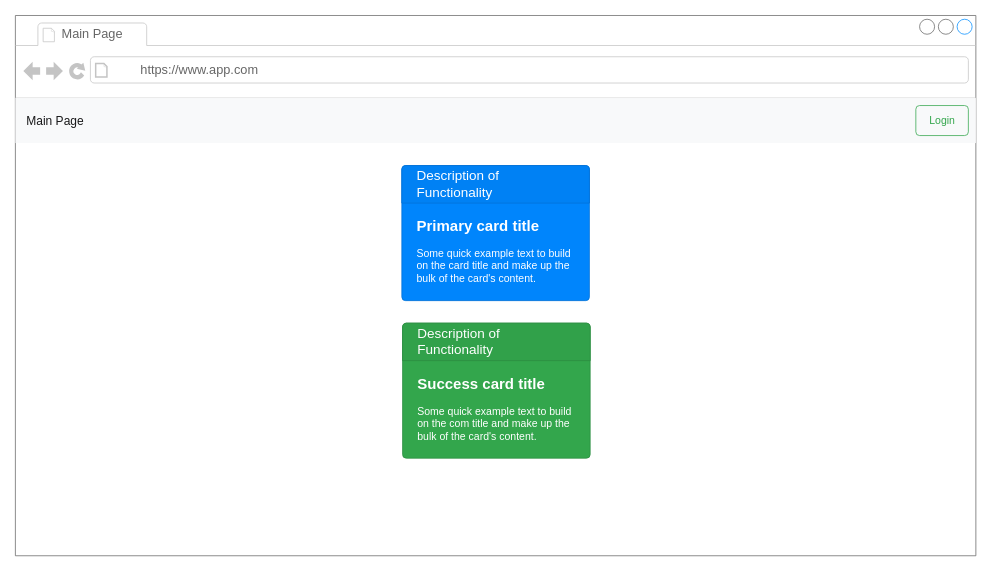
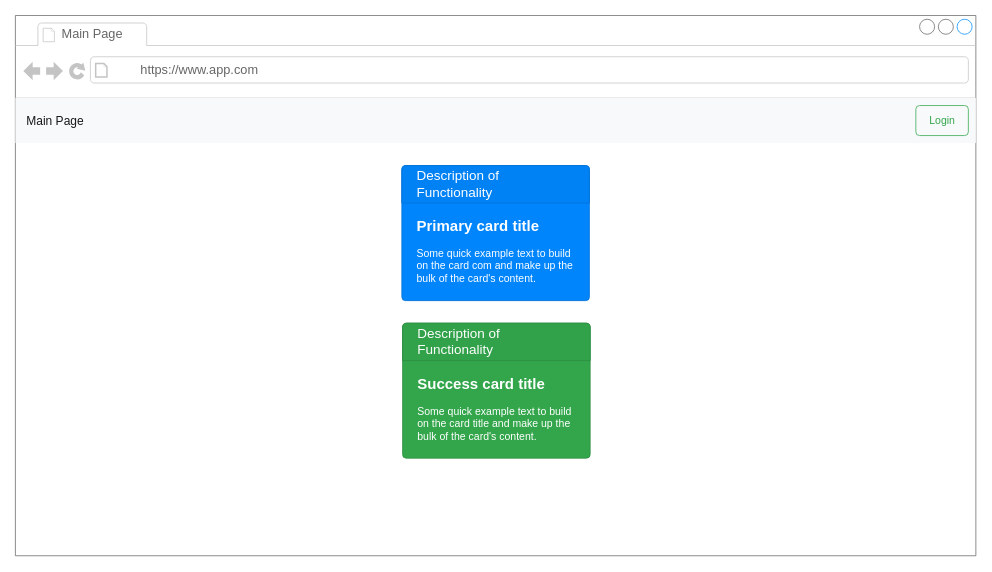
  <mxCell id="0" />
  <mxCell id="1" parent="0" />
  <mxCell id="2" value="" style="strokeWidth=1;shadow=0;dashed=0;align=center;html=1;shape=mxgraph.mockup.containers.browserWindow;rSize=0;strokeColor=#666666;strokeColor2=#008cff;strokeColor3=#c4c4c4;mainText=,;recursiveResize=0;" vertex="1" parent="1"><mxGeometry width="1280" height="720" as="geometry" x="20" y="20" /></mxCell>
  <mxCell id="3" value="Main Page" style="strokeWidth=1;shadow=0;dashed=0;align=center;html=1;shape=mxgraph.mockup.containers.anchor;fontSize=17;fontColor=#666666;align=left;" vertex="1" parent="2"><mxGeometry x="60" y="12" width="110" height="26" as="geometry" /></mxCell>
  <mxCell id="4" value="https://www.app.com" style="strokeWidth=1;shadow=0;dashed=0;align=center;html=1;shape=mxgraph.mockup.containers.anchor;rSize=0;fontSize=17;fontColor=#666666;align=left;" vertex="1" parent="2"><mxGeometry x="165" y="60" width="250" height="26" as="geometry" /></mxCell>
  <mxCell id="5" value="Main Page" style="html=1;shadow=0;dashed=0;fillColor=#F8F9FA;strokeColor=none;fontSize=16;fontColor=#181819;align=left;spacing=15;" vertex="1" parent="2"><mxGeometry y="110" width="1280" height="60" as="geometry" /></mxCell>
  <mxCell id="6" value="Login" style="html=1;shadow=0;dashed=0;shape=mxgraph.bootstrap.rrect;rSize=5;fontSize=14;fontColor=#33A64C;strokeColor=#33A64C;fillColor=none;" vertex="1" parent="5"><mxGeometry x="1" width="70" height="40" relative="1" as="geometry"><mxPoint x="-80" y="10" as="offset" /></mxGeometry></mxCell>
- <mxCell id="7" value="&lt;b&gt;&lt;font style=&quot;font-size: 20px&quot;&gt;Primary card title&lt;/font&gt;&lt;/b&gt;&lt;br style=&quot;font-size: 14px&quot;&gt;&lt;br style=&quot;font-size: 14px&quot;&gt;Some quick example text to build on the card title and make up the bulk of the card's content." style="html=1;shadow=0;dashed=0;shape=mxgraph.bootstrap.rrect;rSize=5;strokeColor=#0071D5;html=1;whiteSpace=wrap;fillColor=#0085FC;fontColor=#ffffff;verticalAlign=bottom;align=left;spacing=20;spacingBottom=0;fontSize=14;" vertex="1" parent="2"><mxGeometry x="515" y="200" width="250" height="180" as="geometry" /></mxCell>
+ <mxCell id="7" value="&lt;b&gt;&lt;font style=&quot;font-size: 20px&quot;&gt;Primary card title&lt;/font&gt;&lt;/b&gt;&lt;br style=&quot;font-size: 14px&quot;&gt;&lt;br style=&quot;font-size: 14px&quot;&gt;Some quick example text to build on the card com and make up the bulk of the card's content." style="html=1;shadow=0;dashed=0;shape=mxgraph.bootstrap.rrect;rSize=5;strokeColor=#0071D5;html=1;whiteSpace=wrap;fillColor=#0085FC;fontColor=#ffffff;verticalAlign=bottom;align=left;spacing=20;spacingBottom=0;fontSize=14;" vertex="1" parent="2"><mxGeometry x="515" y="200" width="250" height="180" as="geometry" /></mxCell>
  <mxCell id="8" value="Description of Functionality" style="html=1;shadow=0;dashed=0;shape=mxgraph.bootstrap.topButton;rSize=5;perimeter=none;whiteSpace=wrap;fillColor=#0081F4;strokeColor=#0071D5;fontColor=#ffffff;resizeWidth=1;fontSize=18;align=left;spacing=20;" vertex="1" parent="7"><mxGeometry width="250" height="50" relative="1" as="geometry" /></mxCell>
- <mxCell id="9" value="&lt;b&gt;&lt;font style=&quot;font-size: 20px&quot;&gt;Success card title&lt;/font&gt;&lt;/b&gt;&lt;br style=&quot;font-size: 14px&quot;&gt;&lt;br style=&quot;font-size: 14px&quot;&gt;Some quick example text to build on the com title and make up the bulk of the card's content." style="html=1;shadow=0;dashed=0;shape=mxgraph.bootstrap.rrect;rSize=5;strokeColor=#2B8D40;html=1;whiteSpace=wrap;fillColor=#33A64C;fontColor=#ffffff;verticalAlign=bottom;align=left;spacing=20;spacingBottom=0;fontSize=14;" vertex="1" parent="2"><mxGeometry x="516" y="410" width="250" height="180" as="geometry" /></mxCell>
+ <mxCell id="9" value="&lt;b&gt;&lt;font style=&quot;font-size: 20px&quot;&gt;Success card title&lt;/font&gt;&lt;/b&gt;&lt;br style=&quot;font-size: 14px&quot;&gt;&lt;br style=&quot;font-size: 14px&quot;&gt;Some quick example text to build on the card title and make up the bulk of the card's content." style="html=1;shadow=0;dashed=0;shape=mxgraph.bootstrap.rrect;rSize=5;strokeColor=#2B8D40;html=1;whiteSpace=wrap;fillColor=#33A64C;fontColor=#ffffff;verticalAlign=bottom;align=left;spacing=20;spacingBottom=0;fontSize=14;" vertex="1" parent="2"><mxGeometry x="516" y="410" width="250" height="180" as="geometry" /></mxCell>
  <mxCell id="10" value="Description of Functionality" style="html=1;shadow=0;dashed=0;shape=mxgraph.bootstrap.topButton;rSize=5;perimeter=none;whiteSpace=wrap;fillColor=#31A14A;strokeColor=#2B8D40;fontColor=#ffffff;resizeWidth=1;fontSize=18;align=left;spacing=20;" vertex="1" parent="9"><mxGeometry width="250" height="50" relative="1" as="geometry" /></mxCell>
